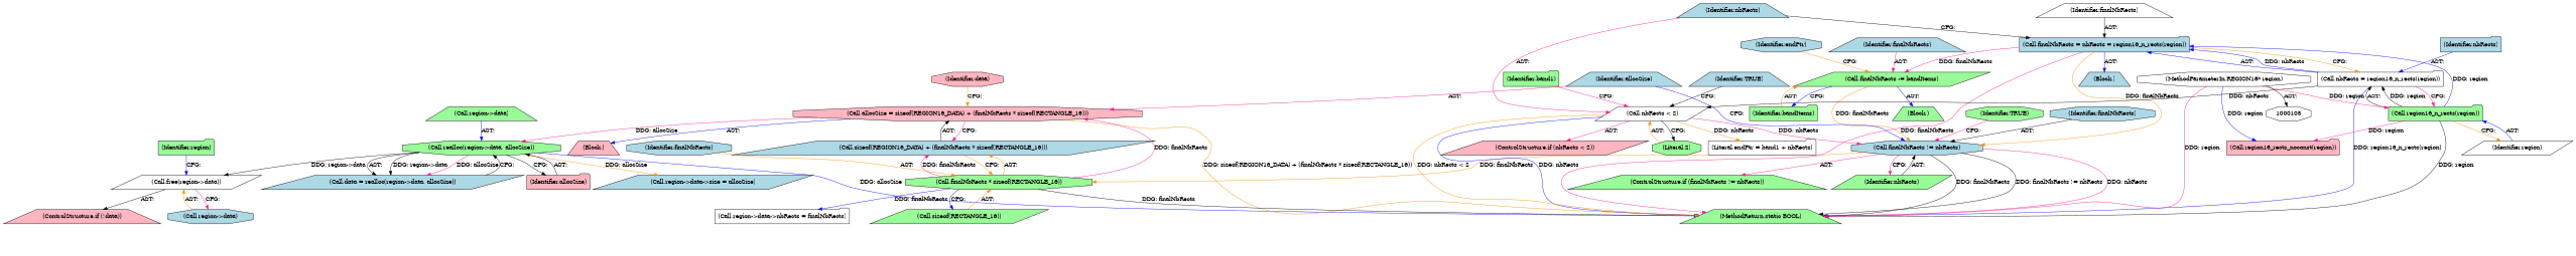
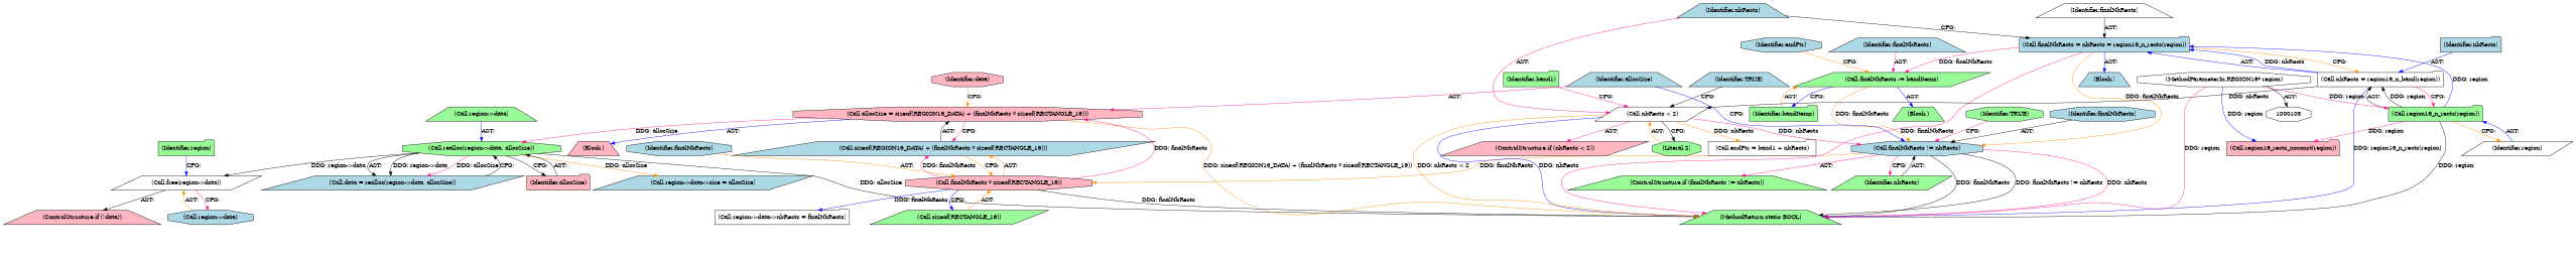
  digraph {
    node [fillcolor=lightblue shape=octagon style=filled]
    edge [color=black]
    n1 [fillcolor=white label="(Call,free(region->data))" shape=parallelogram]
    n2 [fillcolor=lightpink label="(ControlStructure,if (!data))" shape=trapezium]
    n3 [label="(Call,region->data)"]
    n4 [fillcolor=palegreen label="(Call,realloc(region->data, allocSize))"]
    n5 [fillcolor=palegreen label="(MethodReturn,static BOOL)" shape=trapezium]
    n6 [label="(Call,data = realloc(region->data, allocSize))" shape=parallelogram]
    n7 [fillcolor=lightpink label="(Identifier,allocSize)" shape=folder]
    n8 [label="(Call,region->data->size = allocSize)" shape=parallelogram]
    n9 [fillcolor=lightpink label="(Call,allocSize = sizeof(REGION16_DATA) + (finalNbRects * sizeof(RECTANGLE_16)))"]
    n10 [fillcolor=lightpink label="(Block,)" shape=trapezium]
    n11 [label="(Call,sizeof(REGION16_DATA) + (finalNbRects * sizeof(RECTANGLE_16)))" shape=parallelogram]
-   n12 [fillcolor=palegreen label="(Call,finalNbRects * sizeof(RECTANGLE_16))"]
+   n12 [fillcolor=lightpink label="(Call,finalNbRects * sizeof(RECTANGLE_16))"]
    n13 [fillcolor=white label="(Call,region->data->nbRects = finalNbRects)" shape=folder]
    n14 [fillcolor=palegreen label="(Call,sizeof(RECTANGLE_16))" shape=parallelogram]
    n15 [label="(Call,finalNbRects != nbRects)"]
    n16 [fillcolor=palegreen label="(ControlStructure,if (finalNbRects != nbRects))" shape=trapezium]
    n17 [fillcolor=palegreen label="(Identifier,nbRects)" shape=parallelogram]
    n18 [fillcolor=palegreen label="(Call,finalNbRects -= bandItems)" shape=parallelogram]
    n19 [fillcolor=palegreen label="(Identifier,bandItems)" shape=folder]
    n20 [fillcolor=palegreen label="(Block,)" shape=trapezium]
    n21 [label="(Call,finalNbRects = nbRects = region16_n_rects(region))" shape=folder]
-   n22 [fillcolor=white label="(Call,nbRects = region16_n_rects(region))" shape=folder]
+   n22 [fillcolor=white label="(Call,nbRects = region16_n_band(region))" shape=folder]
    n23 [label="(Block,)" shape=trapezium]
    n24 [fillcolor=palegreen label="(Call,region16_n_rects(region))" shape=folder]
    n25 [fillcolor=white label="(Call,nbRects < 2)" shape=parallelogram]
    n26 [fillcolor=lightpink label="(Call,region16_rects_noconst(region))" shape=folder]
    n27 [fillcolor=white label="(Identifier,region)" shape=parallelogram]
-   n28 [fillcolor=white label="(Literal,endPtr = band1 + nbRects)" shape=folder]
+   n28 [fillcolor=white label="(Call,endPtr = band1 + nbRects)" shape=folder]
    n29 [fillcolor=lightpink label="(ControlStructure,if (nbRects < 2))" shape=parallelogram]
    n30 [fillcolor=palegreen label="(Literal,2)"]
    n31 [fillcolor=white label="(MethodParameterIn,REGION16* region)"]
    1000103 [fillcolor=white]
    n33 [fillcolor=white label="(Identifier,finalNbRects)" shape=trapezium]
    n34 [fillcolor=palegreen label="(Identifier,TRUE)"]
    n35 [fillcolor=palegreen label="(Identifier,band1)" shape=folder]
    n36 [label="(Identifier,finalNbRects)" shape=trapezium]
    n37 [label="(Identifier,endPtr)"]
    n38 [label="(Identifier,nbRects)" shape=trapezium]
    n39 [label="(Identifier,TRUE)" shape=trapezium]
    n40 [fillcolor=palegreen label="(Call,region->data)" shape=trapezium]
    n41 [label="(Identifier,finalNbRects)"]
    n42 [label="(Identifier,allocSize)" shape=trapezium]
    n43 [fillcolor=palegreen label="(Identifier,region)" shape=folder]
    n44 [label="(Identifier,finalNbRects)"]
    n45 [fillcolor=lightpink label="(Identifier,data)"]
    n46 [label="(Identifier,nbRects)" shape=folder]
    n1 -> n2 [label="AST: "]
    n1 -> n3 [color=deeppink label="CFG: "]
    n3 -> n1 [color=darkorange label="AST: "]
    n4 -> n1 [label="DDG: region->data"]
-   n4 -> n5 [color=blue label="DDG: allocSize"]
+   n4 -> n5 [label="DDG: allocSize"]
    n4 -> n6 [label="AST: "]
    n4 -> n6 [label="DDG: region->data"]
    n4 -> n6 [color=deeppink label="DDG: allocSize"]
    n4 -> n7 [label="CFG: "]
    n4 -> n8 [color=darkorange label="DDG: allocSize"]
    n6 -> n4 [label="CFG: "]
    n7 -> n4 [label="AST: "]
    n9 -> n4 [color=deeppink label="DDG: allocSize"]
    n9 -> n5 [color=darkorange label="DDG: sizeof(REGION16_DATA) + (finalNbRects * sizeof(RECTANGLE_16))"]
    n9 -> n10 [color=blue label="AST: "]
    n9 -> n11 [color=deeppink label="CFG: "]
    n11 -> n9 [label="AST: "]
    n11 -> n12 [color=darkorange label="CFG: "]
    n12 -> n5 [label="DDG: finalNbRects"]
    n12 -> n9 [color=deeppink label="DDG: finalNbRects"]
    n12 -> n11 [color=darkorange label="AST: "]
    n12 -> n11 [color=deeppink label="DDG: finalNbRects"]
    n12 -> n13 [color=blue label="DDG: finalNbRects"]
    n12 -> n14 [color=blue label="CFG: "]
    n14 -> n12 [color=darkorange label="AST: "]
    n15 -> n5 [label="DDG: finalNbRects"]
    n15 -> n5 [label="DDG: finalNbRects != nbRects"]
    n15 -> n5 [color=deeppink label="DDG: nbRects"]
    n15 -> n12 [color=darkorange label="DDG: finalNbRects"]
    n15 -> n16 [color=deeppink label="AST: "]
    n15 -> n17 [color=deeppink label="CFG: "]
    n17 -> n15 [label="AST: "]
    n18 -> n15 [color=darkorange label="DDG: finalNbRects"]
    n18 -> n19 [color=blue label="CFG: "]
    n18 -> n20 [color=blue label="AST: "]
    n19 -> n18 [color=darkorange label="AST: "]
    n21 -> n5 [color=deeppink label="DDG: finalNbRects"]
    n21 -> n15 [color=darkorange label="DDG: finalNbRects"]
    n21 -> n18 [color=deeppink label="DDG: finalNbRects"]
    n21 -> n22 [color=darkorange label="CFG: "]
    n21 -> n23 [color=blue label="AST: "]
    n22 -> n5 [color=blue label="DDG: region16_n_rects(region)"]
    n22 -> n21 [color=blue label="AST: "]
    n22 -> n21 [color=blue label="DDG: nbRects"]
    n22 -> n24 [color=deeppink label="CFG: "]
    n22 -> n25 [label="DDG: nbRects"]
    n24 -> n5 [label="DDG: region"]
    n24 -> n21 [color=blue label="DDG: region"]
    n24 -> n22 [label="AST: "]
    n24 -> n22 [label="DDG: region"]
    n24 -> n26 [color=deeppink label="DDG: region"]
    n24 -> n27 [color=darkorange label="CFG: "]
    n25 -> n5 [color=blue label="DDG: nbRects"]
    n25 -> n5 [color=darkorange label="DDG: nbRects < 2"]
    n25 -> n15 [color=deeppink label="DDG: nbRects"]
    n25 -> n28 [color=darkorange label="DDG: nbRects"]
    n25 -> n29 [color=deeppink label="AST: "]
    n25 -> n30 [label="CFG: "]
    n27 -> n24 [color=blue label="AST: "]
    n30 -> n25 [color=darkorange label="AST: "]
    n31 -> n5 [color=deeppink label="DDG: region"]
    n31 -> n24 [color=deeppink label="DDG: region"]
    n31 -> n26 [color=blue label="DDG: region"]
    n31 -> 1000103 [label="AST: "]
    n33 -> n21 [label="AST: "]
    n34 -> n15 [color=deeppink label="CFG: "]
    n35 -> n25 [color=deeppink label="CFG: "]
    n36 -> n18 [color=deeppink label="AST: "]
    n37 -> n18 [color=darkorange label="CFG: "]
    n38 -> n21 [label="CFG: "]
    n38 -> n25 [color=deeppink label="AST: "]
    n39 -> n25 [label="CFG: "]
    n40 -> n4 [color=blue label="AST: "]
    n41 -> n15 [label="AST: "]
    n42 -> n9 [color=deeppink label="AST: "]
    n42 -> n15 [color=blue label="CFG: "]
    n43 -> n1 [color=blue label="CFG: "]
    n44 -> n12 [color=darkorange label="AST: "]
    n45 -> n9 [color=darkorange label="CFG: "]
    n46 -> n22 [color=blue label="AST: "]
  }
